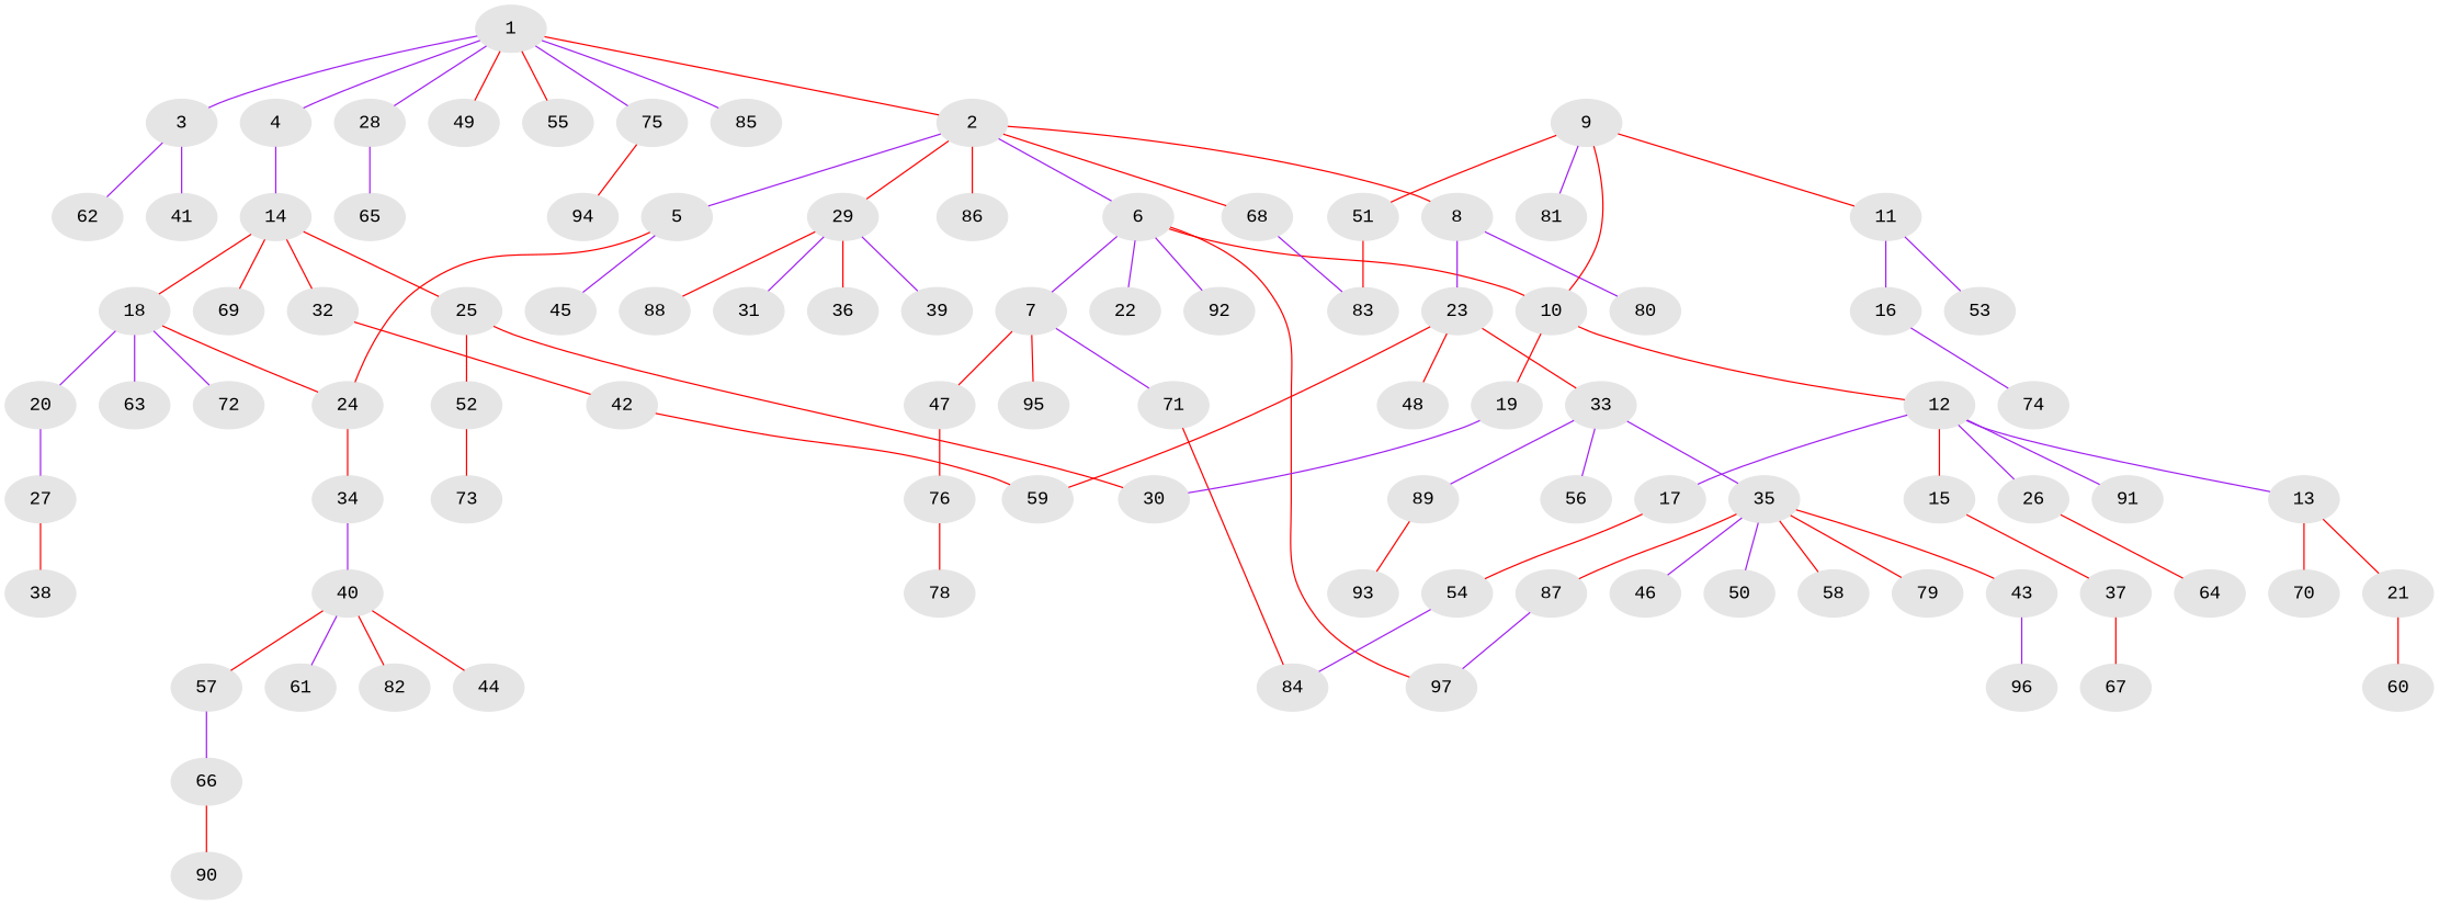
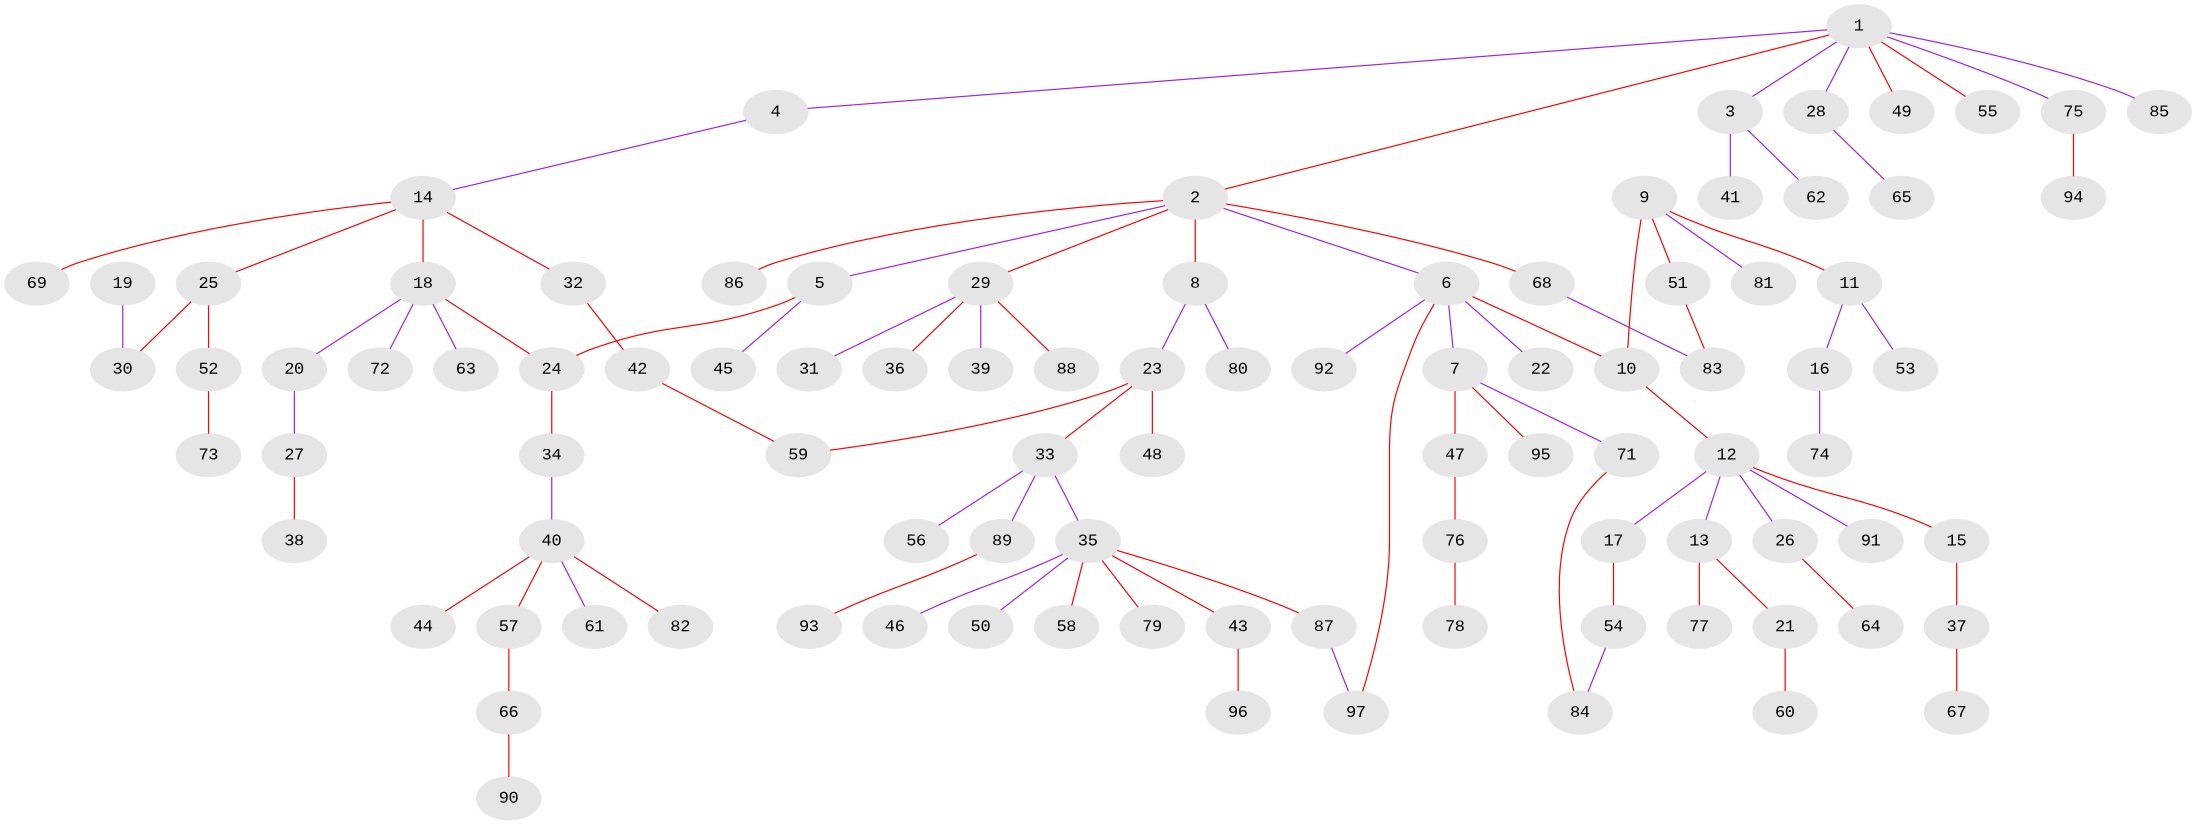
  graph {
    fontname="Liberation Mono"
    node [color=gray90 fontname="Liberation Mono" style=filled]
    edge [color=red fontname="Liberation Mono"]
    1
    2
    3
    4
    28
    49
    55
    75
    85
    5
    6
    8
    29
    68
    86
    41
    62
    14
    65
    94
    24
    45
    7
    22
    92
    97
    10
    23
    80
    31
    36
    39
    88
    83
    18
    25
    32
    69
    34
    47
    71
    95
    9
    11
    51
    81
    76
    84
    33
    48
    59
    12
    19
    16
    53
    13
    15
    17
    26
    91
    30
    74
    21
-   70
+   70 [label=77]
    37
    54
    64
    60
    20
    63
    72
    52
    42
    67
    27
    38
    35
    56
    89
    40
    73
    43
    46
    50
    58
    79
    87
    93
    44
    57
    61
    82
    96
    66
    78
    90
    1 -- 2
    1 -- 3 [color=purple]
    1 -- 4 [color=purple]
    1 -- 28 [color=purple]
    1 -- 49
    1 -- 55
    1 -- 75 [color=purple]
    1 -- 85 [color=purple]
    2 -- 5 [color=purple]
    2 -- 6 [color=purple]
    2 -- 8
    2 -- 29
    2 -- 68
    2 -- 86
    3 -- 41 [color=purple]
    3 -- 62 [color=purple]
    4 -- 14 [color=purple]
    28 -- 65 [color=purple]
    75 -- 94
    5 -- 24
    5 -- 45 [color=purple]
    6 -- 7 [color=purple]
    6 -- 22 [color=purple]
    6 -- 92 [color=purple]
    6 -- 97
    6 -- 10
    8 -- 23 [color=purple]
    8 -- 80 [color=purple]
    29 -- 31 [color=purple]
    29 -- 36
    29 -- 39 [color=purple]
    29 -- 88
    68 -- 83 [color=purple]
    14 -- 18
    14 -- 25
    14 -- 32
    14 -- 69
    24 -- 34
    7 -- 47
    7 -- 71 [color=purple]
    7 -- 95
    10 -- 12
-   10 -- 19
    23 -- 33
    23 -- 48
    23 -- 59
    18 -- 24
    18 -- 20 [color=purple]
    18 -- 63 [color=purple]
    18 -- 72 [color=purple]
    25 -- 30
    25 -- 52
    32 -- 42
    34 -- 40 [color=purple]
    47 -- 76
    71 -- 84
    9 -- 10
    9 -- 11
    9 -- 51
    9 -- 81 [color=purple]
    11 -- 16 [color=purple]
    11 -- 53 [color=purple]
    51 -- 83
    76 -- 78
    33 -- 35 [color=purple]
    33 -- 56 [color=purple]
    33 -- 89 [color=purple]
    12 -- 13 [color=purple]
    12 -- 15
    12 -- 17 [color=purple]
    12 -- 26 [color=purple]
    12 -- 91 [color=purple]
    19 -- 30 [color=purple]
    16 -- 74 [color=purple]
    13 -- 21
    13 -- 70
    15 -- 37
    17 -- 54
    26 -- 64
    21 -- 60
    37 -- 67
    54 -- 84 [color=purple]
    20 -- 27 [color=purple]
    52 -- 73
    42 -- 59
    27 -- 38
    35 -- 43
    35 -- 46 [color=purple]
    35 -- 50 [color=purple]
    35 -- 58
    35 -- 79
    35 -- 87
    89 -- 93
    40 -- 44
    40 -- 57
    40 -- 61 [color=purple]
    40 -- 82
-   43 -- 96 [color=purple]
+   43 -- 96
    87 -- 97 [color=purple]
-   57 -- 66 [color=purple]
+   57 -- 66
    66 -- 90
  }
